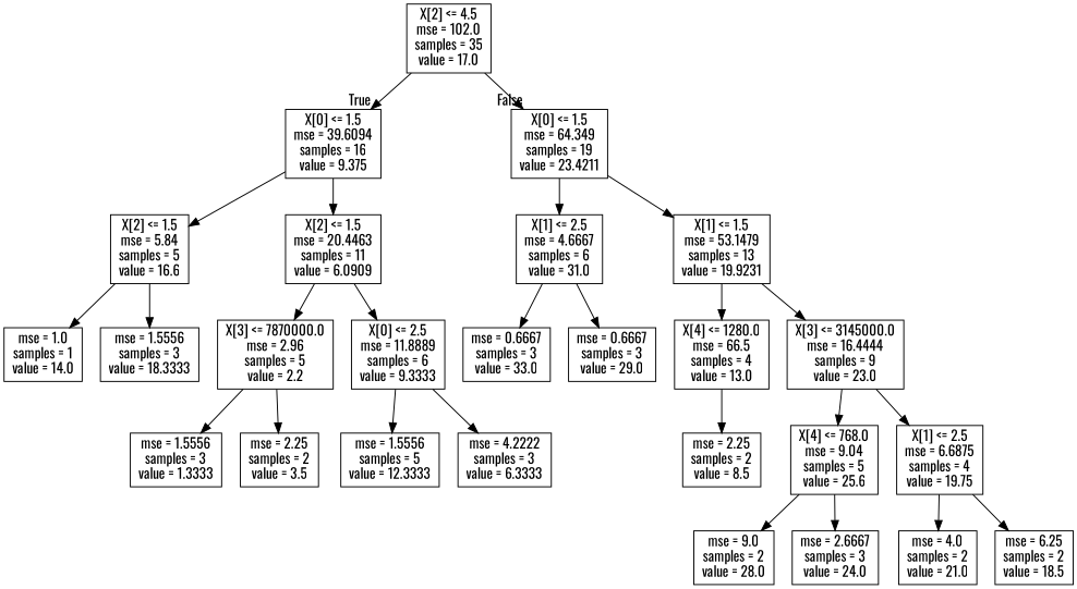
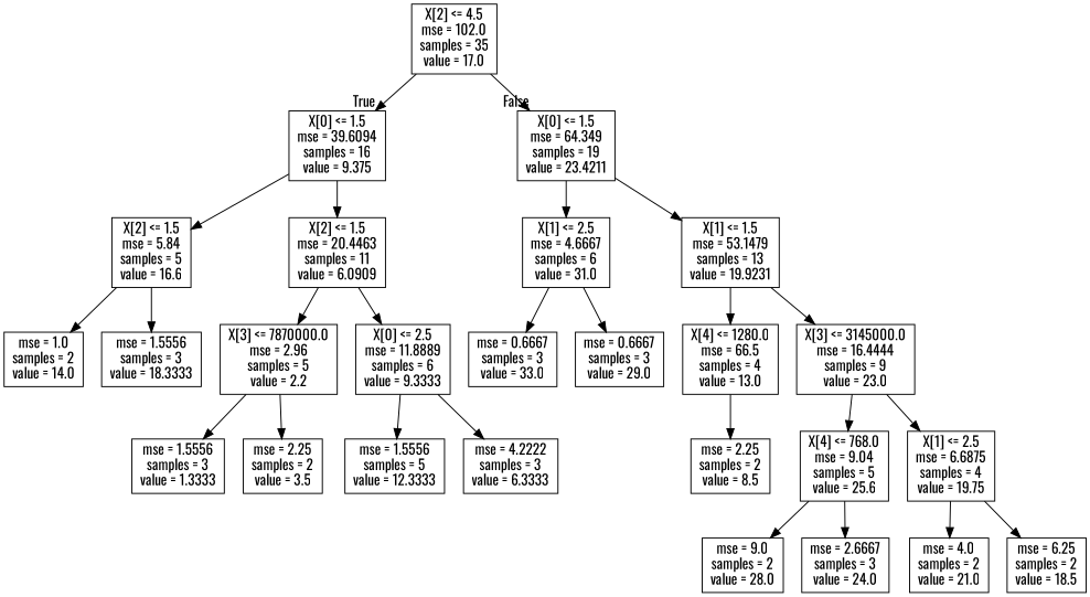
  digraph {
    fontname=Oswald
    node [fontname=Oswald shape=box]
    edge [fontname=Oswald]
    n1 [label="X[2] <= 4.5\nmse = 102.0\nsamples = 35\nvalue = 17.0"]
    n2 [label="X[0] <= 1.5\nmse = 39.6094\nsamples = 16\nvalue = 9.375"]
    n3 [label="X[0] <= 1.5\nmse = 64.349\nsamples = 19\nvalue = 23.4211"]
    n4 [label="X[2] <= 1.5\nmse = 5.84\nsamples = 5\nvalue = 16.6"]
    n5 [label="X[2] <= 1.5\nmse = 20.4463\nsamples = 11\nvalue = 6.0909"]
    n6 [label="X[1] <= 2.5\nmse = 4.6667\nsamples = 6\nvalue = 31.0"]
    n7 [label="X[1] <= 1.5\nmse = 53.1479\nsamples = 13\nvalue = 19.9231"]
-   n8 [label="mse = 1.0\nsamples = 1\nvalue = 14.0"]
+   n8 [label="mse = 1.0\nsamples = 2\nvalue = 14.0"]
    n9 [label="mse = 1.5556\nsamples = 3\nvalue = 18.3333"]
    n10 [label="X[3] <= 7870000.0\nmse = 2.96\nsamples = 5\nvalue = 2.2"]
    n11 [label="X[0] <= 2.5\nmse = 11.8889\nsamples = 6\nvalue = 9.3333"]
    n12 [label="mse = 1.5556\nsamples = 3\nvalue = 1.3333"]
    n13 [label="mse = 2.25\nsamples = 2\nvalue = 3.5"]
    n14 [label="mse = 1.5556\nsamples = 5\nvalue = 12.3333"]
    n15 [label="mse = 4.2222\nsamples = 3\nvalue = 6.3333"]
    n16 [label="mse = 0.6667\nsamples = 3\nvalue = 33.0"]
    n17 [label="mse = 0.6667\nsamples = 3\nvalue = 29.0"]
    n18 [label="X[4] <= 1280.0\nmse = 66.5\nsamples = 4\nvalue = 13.0"]
    n19 [label="X[3] <= 3145000.0\nmse = 16.4444\nsamples = 9\nvalue = 23.0"]
    n20 [label="mse = 2.25\nsamples = 2\nvalue = 8.5"]
    n21 [label="X[4] <= 768.0\nmse = 9.04\nsamples = 5\nvalue = 25.6"]
    n22 [label="X[1] <= 2.5\nmse = 6.6875\nsamples = 4\nvalue = 19.75"]
    n23 [label="mse = 9.0\nsamples = 2\nvalue = 28.0"]
    n24 [label="mse = 2.6667\nsamples = 3\nvalue = 24.0"]
    n25 [label="mse = 4.0\nsamples = 2\nvalue = 21.0"]
    n26 [label="mse = 6.25\nsamples = 2\nvalue = 18.5"]
    n1 -> n2 [headlabel=True labelangle=45 labeldistance=2.5]
    n1 -> n3 [headlabel=False labelangle=-45 labeldistance=2.5]
    n2 -> n4
    n2 -> n5
    n3 -> n6
    n3 -> n7
    n4 -> n8
    n4 -> n9
    n5 -> n10
    n5 -> n11
    n6 -> n16
    n6 -> n17
    n7 -> n18
    n7 -> n19
    n10 -> n12
    n10 -> n13
    n11 -> n14
    n11 -> n15
    n18 -> n20
    n19 -> n21
    n19 -> n22
    n21 -> n23
    n21 -> n24
    n22 -> n25
    n22 -> n26
  }
